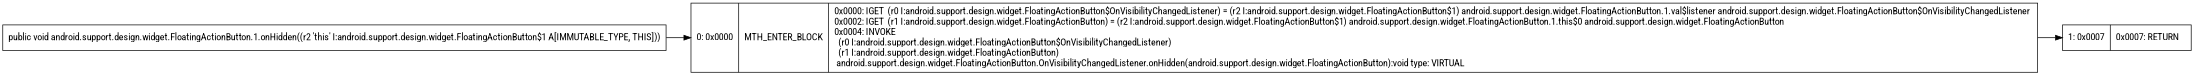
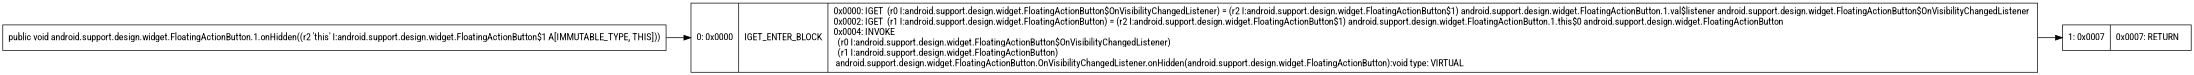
  digraph {
    rankdir=LR
    fontname="Roboto Condensed"
    node [shape=record fontname="Roboto Condensed"]
    edge [fontname="Roboto Condensed"]
-   n1 [label="{0\:\ 0x0000|MTH_ENTER_BLOCK\l|0x0000: IGET  (r0 I:android.support.design.widget.FloatingActionButton$OnVisibilityChangedListener) = (r2 I:android.support.design.widget.FloatingActionButton$1) android.support.design.widget.FloatingActionButton.1.val$listener android.support.design.widget.FloatingActionButton$OnVisibilityChangedListener \l0x0002: IGET  (r1 I:android.support.design.widget.FloatingActionButton) = (r2 I:android.support.design.widget.FloatingActionButton$1) android.support.design.widget.FloatingActionButton.1.this$0 android.support.design.widget.FloatingActionButton \l0x0004: INVOKE  \l  (r0 I:android.support.design.widget.FloatingActionButton$OnVisibilityChangedListener)\l  (r1 I:android.support.design.widget.FloatingActionButton)\l android.support.design.widget.FloatingActionButton.OnVisibilityChangedListener.onHidden(android.support.design.widget.FloatingActionButton):void type: VIRTUAL \l}"]
+   n1 [label="{0\:\ 0x0000|IGET_ENTER_BLOCK\l|0x0000: IGET  (r0 I:android.support.design.widget.FloatingActionButton$OnVisibilityChangedListener) = (r2 I:android.support.design.widget.FloatingActionButton$1) android.support.design.widget.FloatingActionButton.1.val$listener android.support.design.widget.FloatingActionButton$OnVisibilityChangedListener \l0x0002: IGET  (r1 I:android.support.design.widget.FloatingActionButton) = (r2 I:android.support.design.widget.FloatingActionButton$1) android.support.design.widget.FloatingActionButton.1.this$0 android.support.design.widget.FloatingActionButton \l0x0004: INVOKE  \l  (r0 I:android.support.design.widget.FloatingActionButton$OnVisibilityChangedListener)\l  (r1 I:android.support.design.widget.FloatingActionButton)\l android.support.design.widget.FloatingActionButton.OnVisibilityChangedListener.onHidden(android.support.design.widget.FloatingActionButton):void type: VIRTUAL \l}"]
    n2 [label="{1\:\ 0x0007|0x0007: RETURN   \l}"]
    n3 [label="{public void android.support.design.widget.FloatingActionButton.1.onHidden((r2 'this' I:android.support.design.widget.FloatingActionButton$1 A[IMMUTABLE_TYPE, THIS])) }"]
    n1 -> n2
    n3 -> n1
  }
